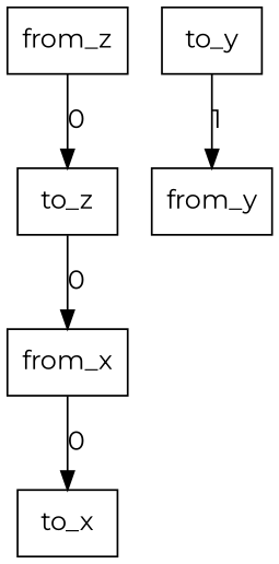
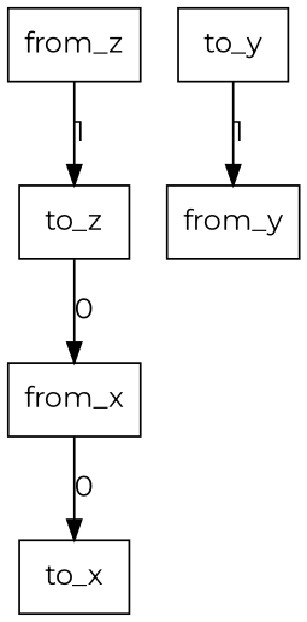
  digraph {
    fontname=Montserrat
    rankdir=TB
    node [fillcolor=white fontname=Montserrat shape=box style=filled]
    edge [fontname=Montserrat]
    n1 [label=<from_x>]
    n2 [label=<to_x>]
    n3 [label=<from_y>]
    n4 [label=<to_y>]
    n5 [label=<from_z>]
    n6 [label=<to_z>]
    n1 -> n2 [label=0]
    n4 -> n3 [label=1]
-   n5 -> n6 [label=0]
+   n5 -> n6 [label=1]
    n6 -> n1 [label=0]
  }
